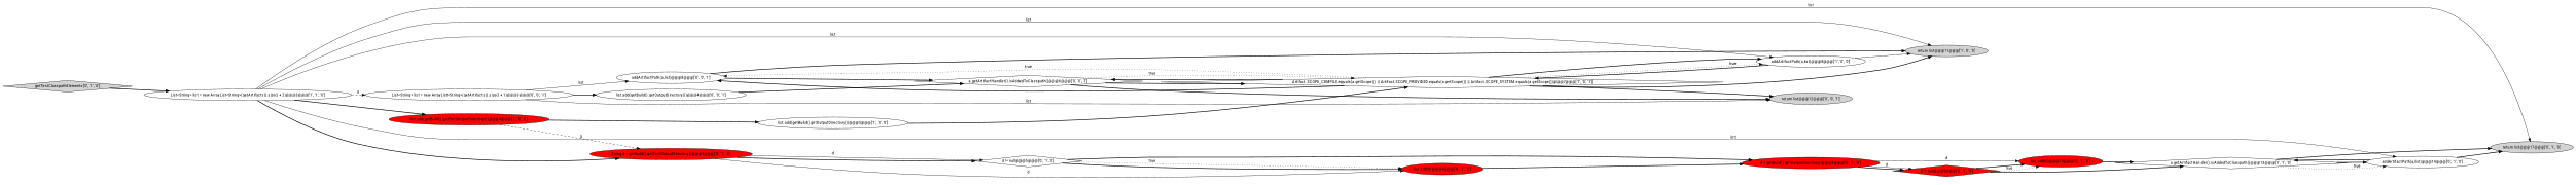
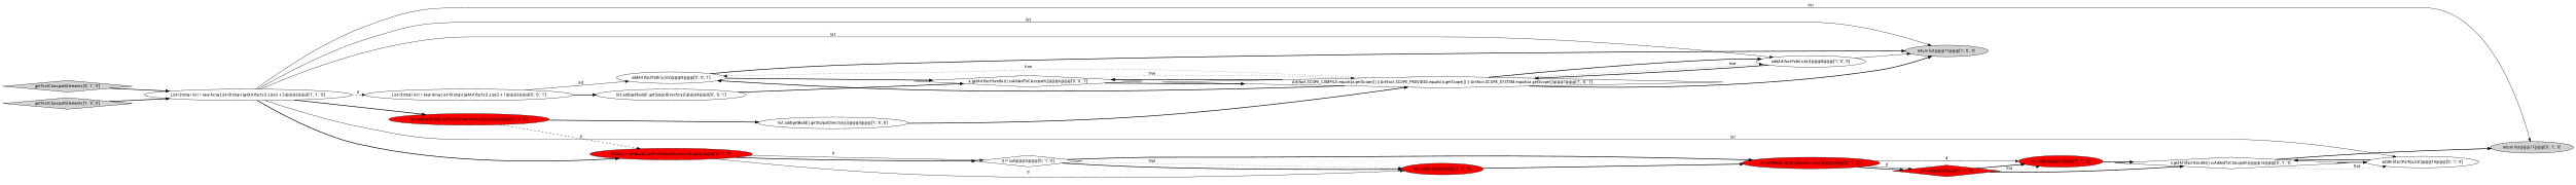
  digraph {
    fontname="Roboto Condensed"
    rankdir=LR
    node [fillcolor=white fontname="Roboto Condensed" shape=ellipse style=filled]
    edge [fontname="Roboto Condensed" style=bold]
    n1 [fillcolor=lightgray label="return list@@@11@@@['1', '0', '0']"]
    n2 [fillcolor=lightgray label="return list@@@17@@@['0', '1', '0']"]
    n3 [label="List<String> list = new ArrayList<String>(getArtifacts().size() + 1)@@@3@@@['0', '0', '1']"]
    n4 [label="list.add(getBuild().getOutputDirectory())@@@4@@@['0', '0', '1']"]
-   n5 [fillcolor=lightgray label="return list@@@12@@@['0', '0', '1']"]
    n6 [label="addArtifactPath(a,list)@@@8@@@['0', '0', '1']"]
    n7 [fillcolor=red label="list.add(getBuild().getTestOutputDirectory())@@@4@@@['1', '0', '0']"]
    n8 [label="list.add(getBuild().getOutputDirectory())@@@5@@@['1', '0', '0']"]
    n9 [fillcolor=red label="String d = getBuild().getTestOutputDirectory()@@@4@@@['0', '1', '0']"]
    n10 [label="Artifact.SCOPE_COMPILE.equals(a.getScope()) || Artifact.SCOPE_PROVIDED.equals(a.getScope()) || Artifact.SCOPE_SYSTEM.equals(a.getScope())@@@7@@@['1', '0', '1']" shape=diamond]
    n11 [label="d != null@@@5@@@['0', '1', '0']" shape=diamond]
    n12 [fillcolor=red label="list.add(d)@@@6@@@['0', '1', '0']"]
    n13 [label="List<String> list = new ArrayList<String>(getArtifacts().size() + 2)@@@3@@@['1', '1', '0']"]
    n14 [label="addArtifactPath(a,list)@@@14@@@['0', '1', '0']"]
    n15 [label="addArtifactPath(a,list)@@@8@@@['1', '0', '0']"]
    n16 [label="a.getArtifactHandler().isAddedToClasspath()@@@13@@@['0', '1', '0']" shape=diamond]
    n17 [label="a.getArtifactHandler().isAddedToClasspath()@@@6@@@['0', '0', '1']" shape=diamond]
    n18 [fillcolor=lightgray label="getTestClasspathElements['0', '1', '0']" shape=diamond]
    n19 [fillcolor=red label="d = getBuild().getOutputDirectory()@@@8@@@['0', '1', '0']"]
    n20 [fillcolor=red label="d != null@@@9@@@['0', '1', '0']" shape=diamond]
    n21 [fillcolor=red label="list.add(d)@@@10@@@['0', '1', '0']"]
+   n22 [fillcolor=lightgray label="getTestClasspathElements['1', '0', '0']" shape=diamond]
    n3 -> n4
-   n3 -> n5 [label=list style=solid]
    n3 -> n6 [label=list style=solid]
    n4 -> n17
    n6 -> n1
    n6 -> n17
    n7 -> n8
    n7 -> n9 [label=0 style=dashed]
    n8 -> n10
    n9 -> n11
    n9 -> n11 [label=d style=solid]
    n9 -> n12 [label=d style=solid]
    n10 -> n1
-   n10 -> n5
    n10 -> n6
    n10 -> n6 [label=true style=dotted]
    n10 -> n15
    n10 -> n15 [label=true style=dotted]
    n10 -> n17
    n11 -> n12
    n11 -> n12 [label=true style=dotted]
    n11 -> n19
    n12 -> n19
    n13 -> n1 [label=list style=solid]
    n13 -> n2 [label=list style=solid]
    n13 -> n3 [label=0 style=dashed]
    n13 -> n7
    n13 -> n9
    n13 -> n14 [label=list style=solid]
    n13 -> n15 [label=list style=solid]
-   n14 -> n2
    n14 -> n16
    n15 -> n1 [style=solid]
    n15 -> n10
    n16 -> n2
    n16 -> n14
    n16 -> n14 [label=true style=dotted]
-   n17 -> n5
    n17 -> n10
    n17 -> n10 [label=true style=dotted]
    n18 -> n13
    n19 -> n20
    n19 -> n20 [label=d style=solid]
    n19 -> n21 [label=d style=solid]
    n20 -> n16
    n20 -> n21 [label=true style=dotted]
    n20 -> n21
    n21 -> n16
+   n22 -> n13
  }
